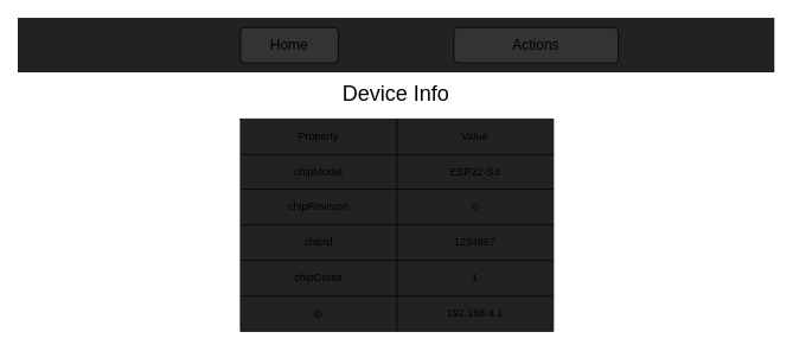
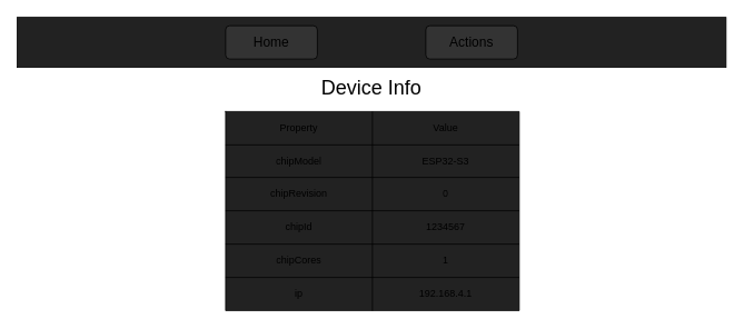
  <mxCell id="0" />
  <mxCell id="1" parent="0" />
  <mxCell id="2" value="" style="html=1;shadow=0;dashed=0;fontSize=16;align=left;spacing=15;fillColor=#222222;" vertex="1" parent="1"><mxGeometry width="850" height="60" as="geometry" x="20" y="20" /></mxCell>
- <mxCell id="3" value="Actions" style="html=1;shadow=0;dashed=0;shape=mxgraph.bootstrap.rrect;rSize=5;strokeWidth=1;whiteSpace=wrap;align=center;verticalAlign=middle;spacingLeft=0;fontStyle=0;fontSize=16;spacing=5;fillColor=#333333;" vertex="1" parent="1"><mxGeometry x="510" y="30" width="185" height="40" as="geometry" /></mxCell>
+ <mxCell id="3" value="Actions" style="html=1;shadow=0;dashed=0;shape=mxgraph.bootstrap.rrect;rSize=5;strokeWidth=1;whiteSpace=wrap;align=center;verticalAlign=middle;spacingLeft=0;fontStyle=0;fontSize=16;spacing=5;fillColor=#333333;" vertex="1" parent="1"><mxGeometry x="510" y="30" width="110" height="40" as="geometry" /></mxCell>
  <mxCell id="4" value="Home" style="html=1;shadow=0;dashed=0;shape=mxgraph.bootstrap.rrect;rSize=5;strokeWidth=1;whiteSpace=wrap;align=center;verticalAlign=middle;spacingLeft=0;fontStyle=0;fontSize=16;spacing=5;fillColor=#333333;" vertex="1" parent="1"><mxGeometry x="270" y="30" width="110" height="40" as="geometry" /></mxCell>
  <mxCell id="5" value="" style="shape=table;startSize=0;container=1;collapsible=0;childLayout=tableLayout;fillColor=#222222;" vertex="1" parent="1"><mxGeometry x="270" y="133" width="352" height="238.75" as="geometry" /></mxCell>
  <mxCell id="6" value="" style="shape=tableRow;horizontal=0;startSize=0;swimlaneHead=0;swimlaneBody=0;strokeColor=inherit;top=0;left=0;bottom=0;right=0;collapsible=0;dropTarget=0;fillColor=none;points=[[0,0.5],[1,0.5]];portConstraint=eastwest;" vertex="1" parent="5"><mxGeometry width="352" height="40" as="geometry" /></mxCell>
  <mxCell id="7" value="Property" style="shape=partialRectangle;html=1;whiteSpace=wrap;connectable=0;strokeColor=inherit;overflow=hidden;fillColor=none;top=0;left=0;bottom=0;right=0;pointerEvents=1;" vertex="1" parent="6"><mxGeometry width="176" height="40" as="geometry"><mxRectangle width="176" height="40" as="alternateBounds" /></mxGeometry></mxCell>
  <mxCell id="8" value="Value" style="shape=partialRectangle;html=1;whiteSpace=wrap;connectable=0;strokeColor=inherit;overflow=hidden;fillColor=none;top=0;left=0;bottom=0;right=0;pointerEvents=1;" vertex="1" parent="6"><mxGeometry x="176" width="176" height="40" as="geometry"><mxRectangle width="176" height="40" as="alternateBounds" /></mxGeometry></mxCell>
  <mxCell id="9" value="" style="shape=tableRow;horizontal=0;startSize=0;swimlaneHead=0;swimlaneBody=0;strokeColor=inherit;top=0;left=0;bottom=0;right=0;collapsible=0;dropTarget=0;fillColor=none;points=[[0,0.5],[1,0.5]];portConstraint=eastwest;" vertex="1" parent="5"><mxGeometry y="40" width="352" height="39" as="geometry" /></mxCell>
  <mxCell id="10" value="chipModel" style="shape=partialRectangle;html=1;whiteSpace=wrap;connectable=0;strokeColor=inherit;overflow=hidden;fillColor=none;top=0;left=0;bottom=0;right=0;pointerEvents=1;" vertex="1" parent="9"><mxGeometry width="176" height="39" as="geometry"><mxRectangle width="176" height="39" as="alternateBounds" /></mxGeometry></mxCell>
  <mxCell id="11" value="ESP32-S3" style="shape=partialRectangle;html=1;whiteSpace=wrap;connectable=0;strokeColor=inherit;overflow=hidden;fillColor=none;top=0;left=0;bottom=0;right=0;pointerEvents=1;" vertex="1" parent="9"><mxGeometry x="176" width="176" height="39" as="geometry"><mxRectangle width="176" height="39" as="alternateBounds" /></mxGeometry></mxCell>
  <mxCell id="12" value="" style="shape=tableRow;horizontal=0;startSize=0;swimlaneHead=0;swimlaneBody=0;strokeColor=inherit;top=0;left=0;bottom=0;right=0;collapsible=0;dropTarget=0;fillColor=none;points=[[0,0.5],[1,0.5]];portConstraint=eastwest;" vertex="1" parent="5"><mxGeometry y="79" width="352" height="40" as="geometry" /></mxCell>
  <mxCell id="13" value="chipRevision" style="shape=partialRectangle;html=1;whiteSpace=wrap;connectable=0;strokeColor=inherit;overflow=hidden;fillColor=none;top=0;left=0;bottom=0;right=0;pointerEvents=1;" vertex="1" parent="12"><mxGeometry width="176" height="40" as="geometry"><mxRectangle width="176" height="40" as="alternateBounds" /></mxGeometry></mxCell>
  <mxCell id="14" value="0" style="shape=partialRectangle;html=1;whiteSpace=wrap;connectable=0;strokeColor=inherit;overflow=hidden;fillColor=none;top=0;left=0;bottom=0;right=0;pointerEvents=1;" vertex="1" parent="12"><mxGeometry x="176" width="176" height="40" as="geometry"><mxRectangle width="176" height="40" as="alternateBounds" /></mxGeometry></mxCell>
  <mxCell id="15" value="" style="shape=tableRow;horizontal=0;startSize=0;swimlaneHead=0;swimlaneBody=0;strokeColor=inherit;top=0;left=0;bottom=0;right=0;collapsible=0;dropTarget=0;fillColor=none;points=[[0,0.5],[1,0.5]];portConstraint=eastwest;" vertex="1" parent="5"><mxGeometry y="119" width="352" height="40" as="geometry" /></mxCell>
  <mxCell id="16" value="chipId" style="shape=partialRectangle;html=1;whiteSpace=wrap;connectable=0;strokeColor=inherit;overflow=hidden;fillColor=none;top=0;left=0;bottom=0;right=0;pointerEvents=1;" vertex="1" parent="15"><mxGeometry width="176" height="40" as="geometry"><mxRectangle width="176" height="40" as="alternateBounds" /></mxGeometry></mxCell>
  <mxCell id="17" value="1234567" style="shape=partialRectangle;html=1;whiteSpace=wrap;connectable=0;strokeColor=inherit;overflow=hidden;fillColor=none;top=0;left=0;bottom=0;right=0;pointerEvents=1;" vertex="1" parent="15"><mxGeometry x="176" width="176" height="40" as="geometry"><mxRectangle width="176" height="40" as="alternateBounds" /></mxGeometry></mxCell>
  <mxCell id="18" value="" style="shape=tableRow;horizontal=0;startSize=0;swimlaneHead=0;swimlaneBody=0;strokeColor=inherit;top=0;left=0;bottom=0;right=0;collapsible=0;dropTarget=0;fillColor=none;points=[[0,0.5],[1,0.5]];portConstraint=eastwest;" vertex="1" parent="5"><mxGeometry y="159" width="352" height="40" as="geometry" /></mxCell>
  <mxCell id="19" value="chipCores" style="shape=partialRectangle;html=1;whiteSpace=wrap;connectable=0;strokeColor=inherit;overflow=hidden;fillColor=none;top=0;left=0;bottom=0;right=0;pointerEvents=1;" vertex="1" parent="18"><mxGeometry width="176" height="40" as="geometry"><mxRectangle width="176" height="40" as="alternateBounds" /></mxGeometry></mxCell>
  <mxCell id="20" value="1" style="shape=partialRectangle;html=1;whiteSpace=wrap;connectable=0;strokeColor=inherit;overflow=hidden;fillColor=none;top=0;left=0;bottom=0;right=0;pointerEvents=1;" vertex="1" parent="18"><mxGeometry x="176" width="176" height="40" as="geometry"><mxRectangle width="176" height="40" as="alternateBounds" /></mxGeometry></mxCell>
  <mxCell id="21" value="" style="shape=tableRow;horizontal=0;startSize=0;swimlaneHead=0;swimlaneBody=0;strokeColor=inherit;top=0;left=0;bottom=0;right=0;collapsible=0;dropTarget=0;fillColor=none;points=[[0,0.5],[1,0.5]];portConstraint=eastwest;" vertex="1" parent="5"><mxGeometry y="199" width="352" height="40" as="geometry" /></mxCell>
  <mxCell id="22" value="ip" style="shape=partialRectangle;html=1;whiteSpace=wrap;connectable=0;strokeColor=inherit;overflow=hidden;fillColor=none;top=0;left=0;bottom=0;right=0;pointerEvents=1;" vertex="1" parent="21"><mxGeometry width="176" height="40" as="geometry"><mxRectangle width="176" height="40" as="alternateBounds" /></mxGeometry></mxCell>
  <mxCell id="23" value="192.168.4.1" style="shape=partialRectangle;html=1;whiteSpace=wrap;connectable=0;strokeColor=inherit;overflow=hidden;fillColor=none;top=0;left=0;bottom=0;right=0;pointerEvents=1;" vertex="1" parent="21"><mxGeometry x="176" width="176" height="40" as="geometry"><mxRectangle width="176" height="40" as="alternateBounds" /></mxGeometry></mxCell>
  <mxCell id="24" value="&lt;font style=&quot;font-size: 24px;&quot;&gt;Device Info&lt;/font&gt;" style="text;html=1;align=center;verticalAlign=middle;whiteSpace=wrap;rounded=0;" vertex="1" parent="1"><mxGeometry x="368" y="90" width="154" height="30" as="geometry" /></mxCell>
